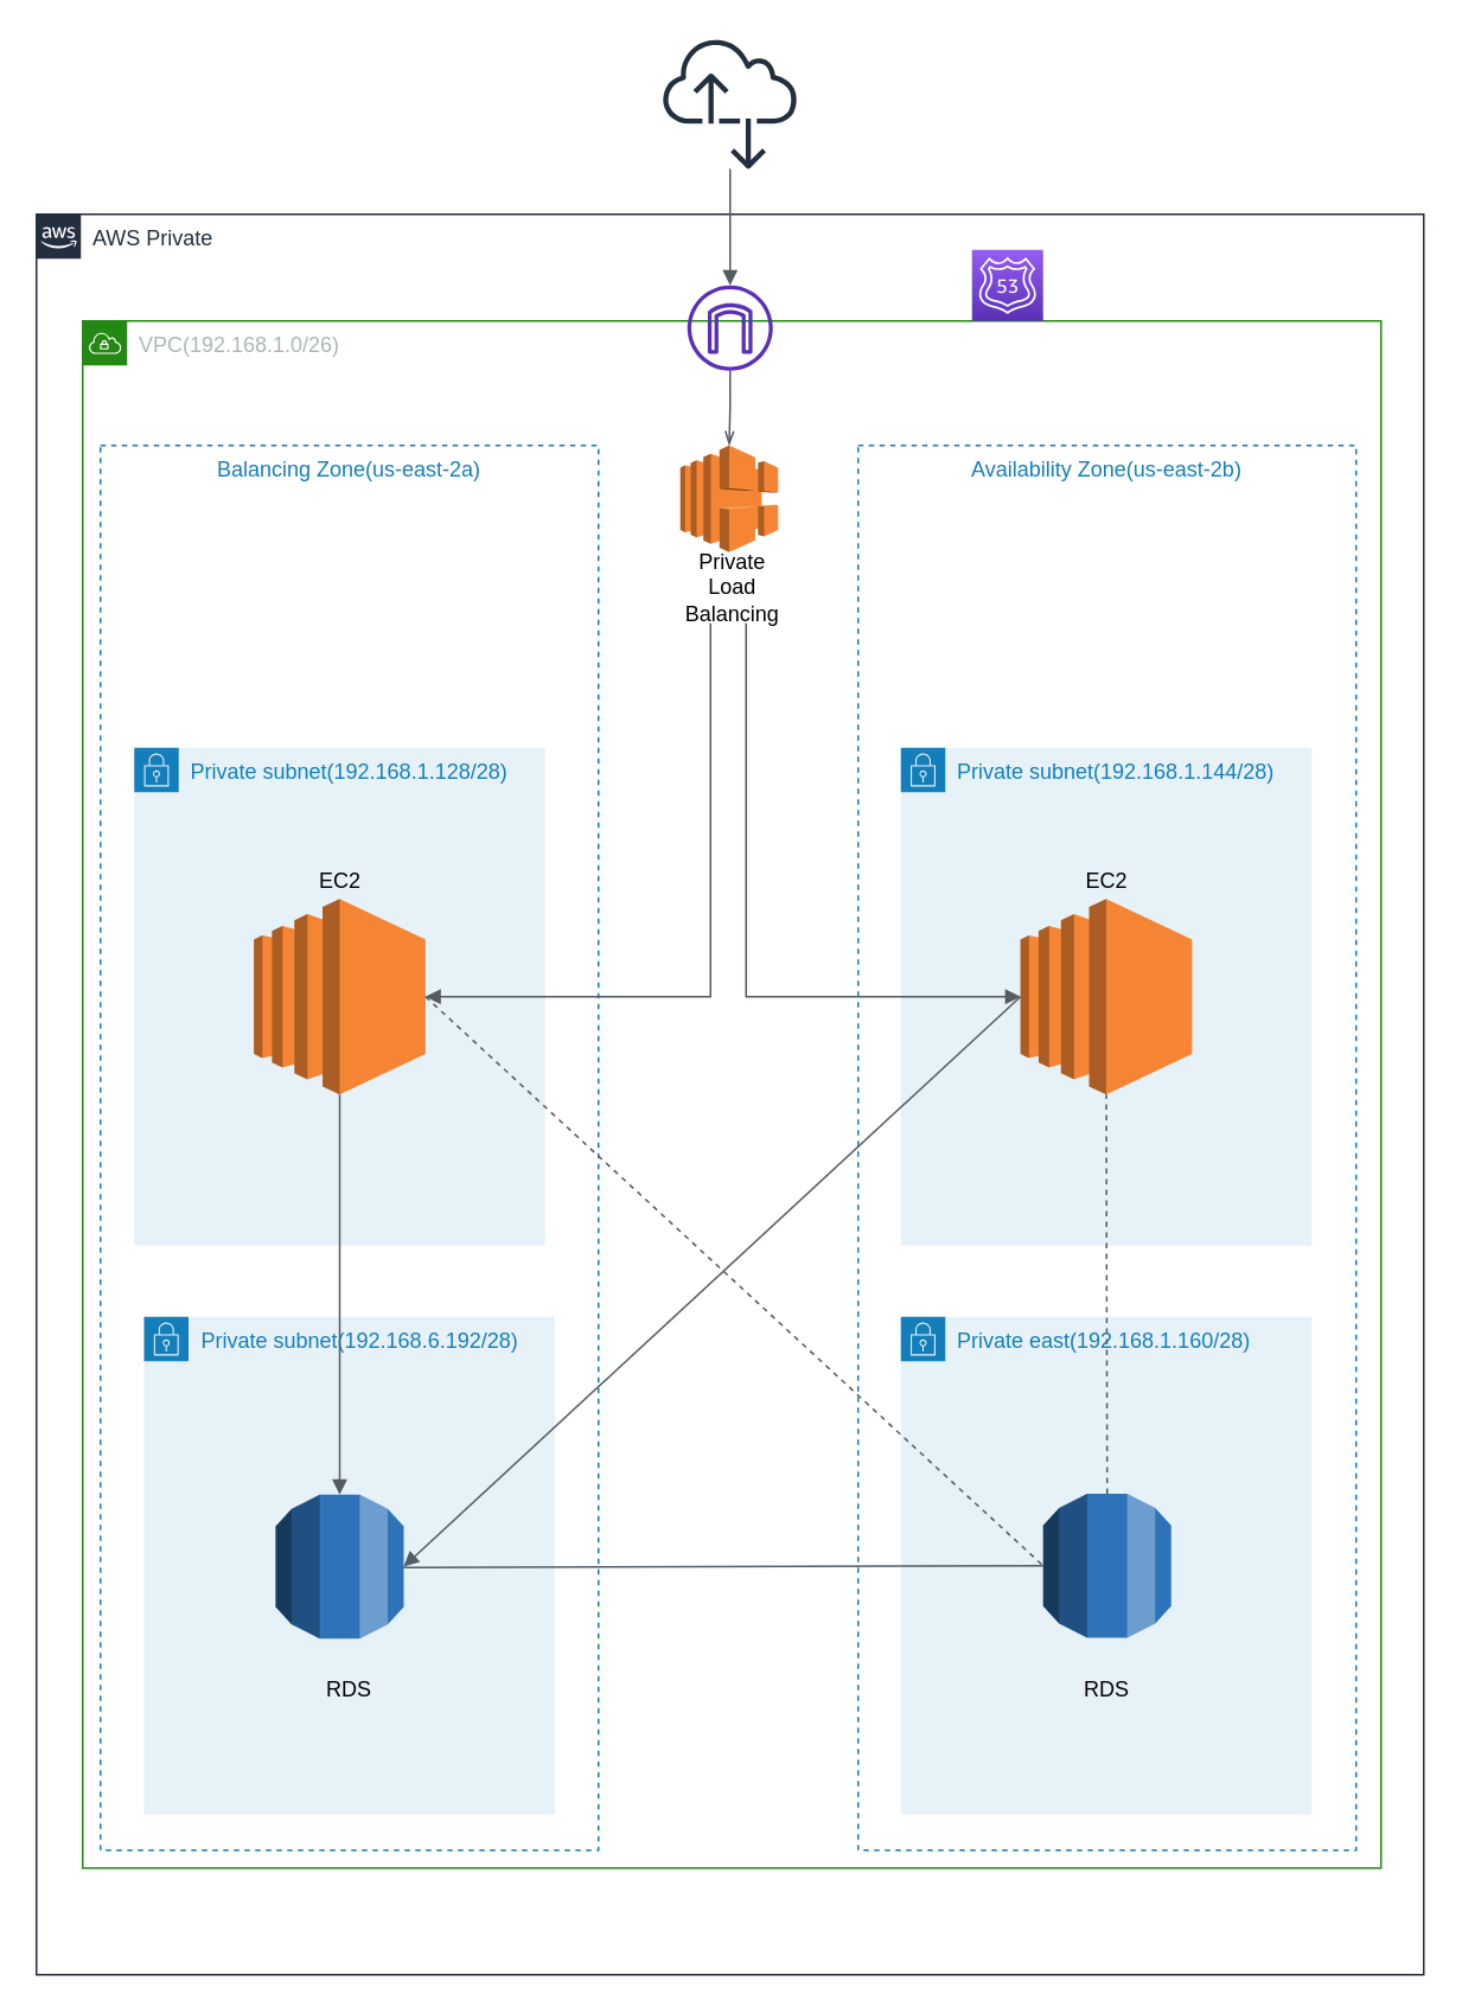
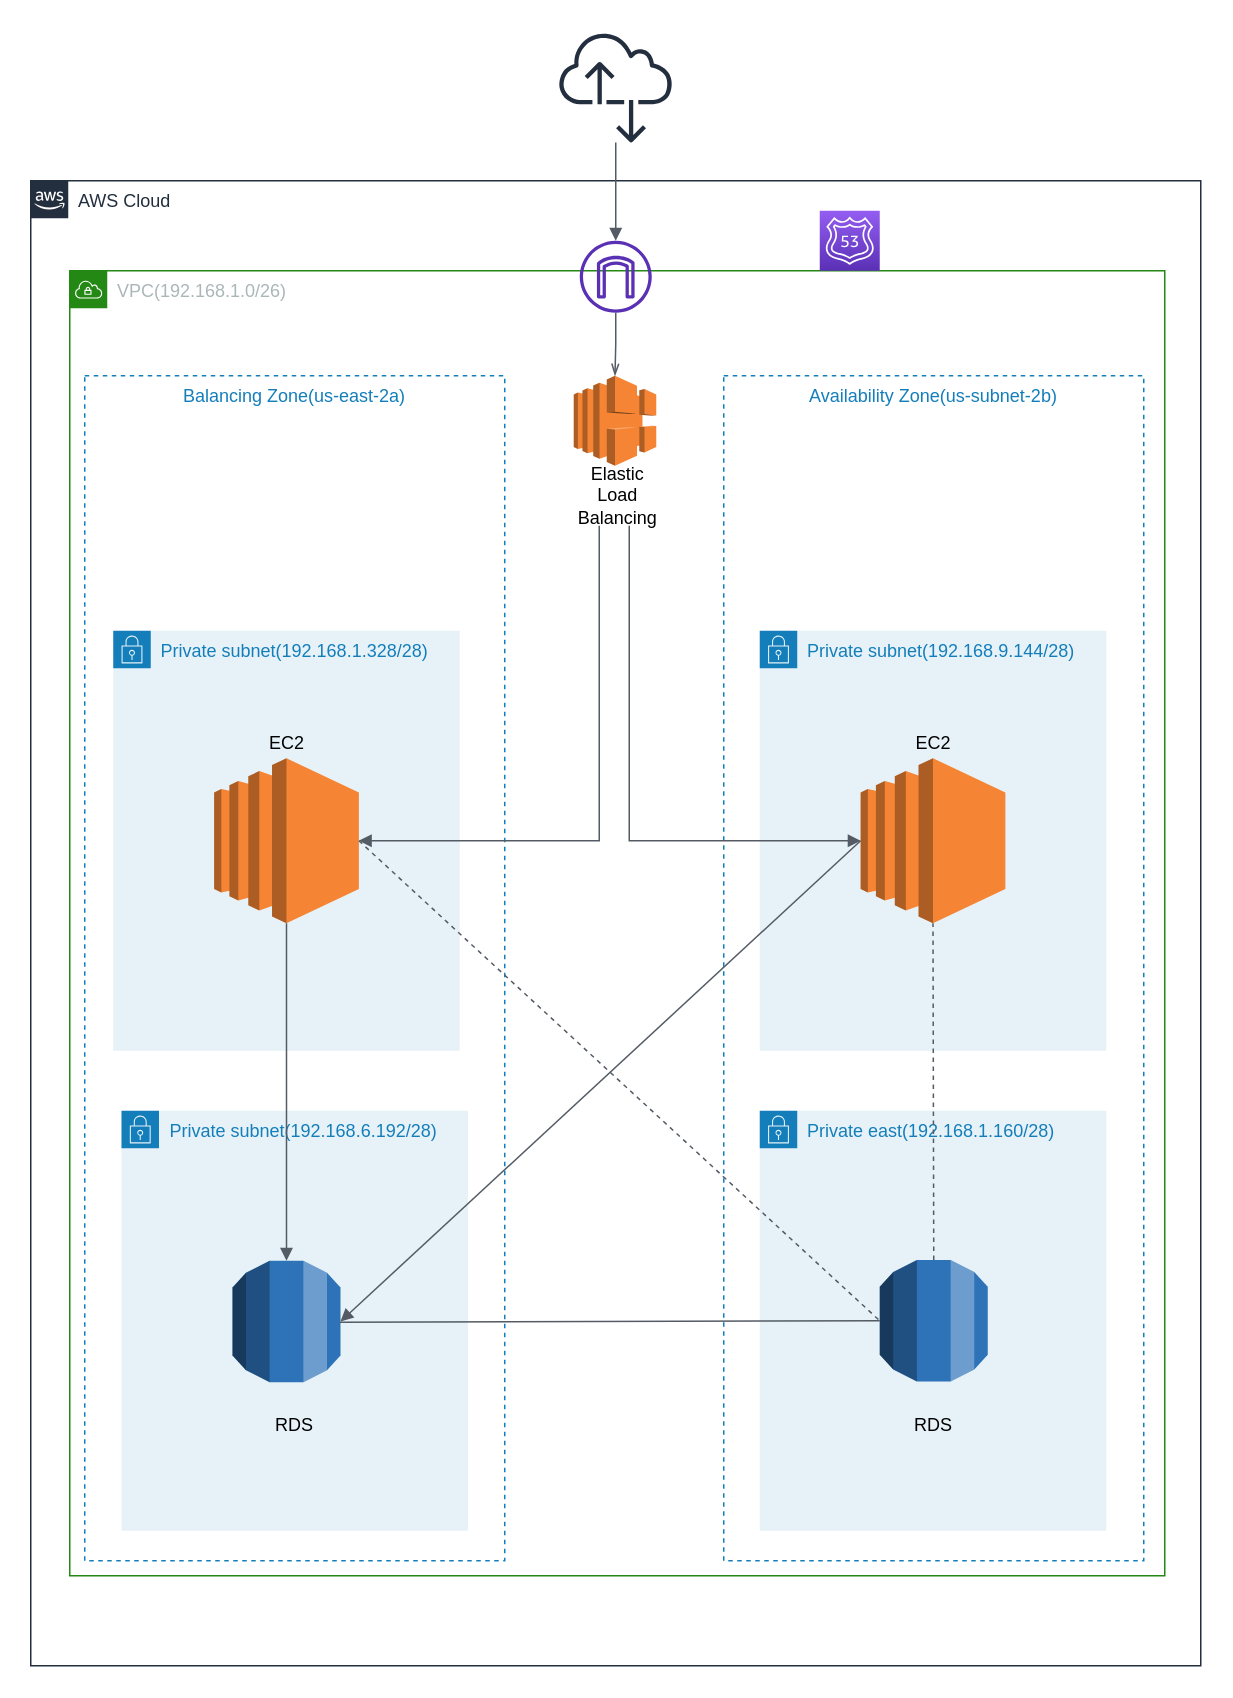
  <mxCell id="0" />
  <mxCell id="1" parent="0" />
- <mxCell id="2" value="AWS Private" style="points=[[0,0],[0.25,0],[0.5,0],[0.75,0],[1,0],[1,0.25],[1,0.5],[1,0.75],[1,1],[0.75,1],[0.5,1],[0.25,1],[0,1],[0,0.75],[0,0.5],[0,0.25]];outlineConnect=0;gradientColor=none;html=1;whiteSpace=wrap;fontSize=12;fontStyle=0;shape=mxgraph.aws4.group;grIcon=mxgraph.aws4.group_aws_cloud_alt;strokeColor=#232F3E;fillColor=none;verticalAlign=top;align=left;spacingLeft=30;fontColor=#232F3E;dashed=0;" parent="1" vertex="1"><mxGeometry x="20" y="120" width="780" height="990" as="geometry" /></mxCell>
+ <mxCell id="2" value="AWS Cloud" style="points=[[0,0],[0.25,0],[0.5,0],[0.75,0],[1,0],[1,0.25],[1,0.5],[1,0.75],[1,1],[0.75,1],[0.5,1],[0.25,1],[0,1],[0,0.75],[0,0.5],[0,0.25]];outlineConnect=0;gradientColor=none;html=1;whiteSpace=wrap;fontSize=12;fontStyle=0;shape=mxgraph.aws4.group;grIcon=mxgraph.aws4.group_aws_cloud_alt;strokeColor=#232F3E;fillColor=none;verticalAlign=top;align=left;spacingLeft=30;fontColor=#232F3E;dashed=0;" parent="1" vertex="1"><mxGeometry x="20" y="120" width="780" height="990" as="geometry" /></mxCell>
  <mxCell id="3" value="VPC(192.168.1.0/26)" style="points=[[0,0],[0.25,0],[0.5,0],[0.75,0],[1,0],[1,0.25],[1,0.5],[1,0.75],[1,1],[0.75,1],[0.5,1],[0.25,1],[0,1],[0,0.75],[0,0.5],[0,0.25]];outlineConnect=0;gradientColor=none;html=1;whiteSpace=wrap;fontSize=12;fontStyle=0;shape=mxgraph.aws4.group;grIcon=mxgraph.aws4.group_vpc;strokeColor=#248814;fillColor=none;verticalAlign=top;align=left;spacingLeft=30;fontColor=#AAB7B8;dashed=0;" parent="1" vertex="1"><mxGeometry x="46" y="180" width="730" height="870" as="geometry" /></mxCell>
  <mxCell id="4" value="Private subnet(192.168.6.192/28)" style="points=[[0,0],[0.25,0],[0.5,0],[0.75,0],[1,0],[1,0.25],[1,0.5],[1,0.75],[1,1],[0.75,1],[0.5,1],[0.25,1],[0,1],[0,0.75],[0,0.5],[0,0.25]];outlineConnect=0;gradientColor=none;html=1;whiteSpace=wrap;fontSize=12;fontStyle=0;shape=mxgraph.aws4.group;grIcon=mxgraph.aws4.group_security_group;grStroke=0;strokeColor=#147EBA;fillColor=#E6F2F8;verticalAlign=top;align=left;spacingLeft=30;fontColor=#147EBA;dashed=0;" parent="1" vertex="1"><mxGeometry x="80.5" y="740" width="231" height="280" as="geometry" /></mxCell>
  <mxCell id="5" value="Private east(192.168.1.160/28)" style="points=[[0,0],[0.25,0],[0.5,0],[0.75,0],[1,0],[1,0.25],[1,0.5],[1,0.75],[1,1],[0.75,1],[0.5,1],[0.25,1],[0,1],[0,0.75],[0,0.5],[0,0.25]];outlineConnect=0;gradientColor=none;html=1;whiteSpace=wrap;fontSize=12;fontStyle=0;shape=mxgraph.aws4.group;grIcon=mxgraph.aws4.group_security_group;grStroke=0;strokeColor=#147EBA;fillColor=#E6F2F8;verticalAlign=top;align=left;spacingLeft=30;fontColor=#147EBA;dashed=0;" parent="1" vertex="1"><mxGeometry x="506" y="740" width="231" height="280" as="geometry" /></mxCell>
  <mxCell id="6" value="" style="outlineConnect=0;fontColor=#232F3E;gradientColor=none;fillColor=#5A30B5;strokeColor=none;dashed=0;verticalLabelPosition=bottom;verticalAlign=top;align=center;html=1;fontSize=12;fontStyle=0;aspect=fixed;pointerEvents=1;shape=mxgraph.aws4.internet_gateway;" parent="1" vertex="1"><mxGeometry x="386" y="160" width="48" height="48" as="geometry" /></mxCell>
  <mxCell id="7" value="" style="points=[[0,0,0],[0.25,0,0],[0.5,0,0],[0.75,0,0],[1,0,0],[0,1,0],[0.25,1,0],[0.5,1,0],[0.75,1,0],[1,1,0],[0,0.25,0],[0,0.5,0],[0,0.75,0],[1,0.25,0],[1,0.5,0],[1,0.75,0]];outlineConnect=0;fontColor=#232F3E;gradientColor=#945DF2;gradientDirection=north;fillColor=#5A30B5;strokeColor=#ffffff;dashed=0;verticalLabelPosition=bottom;verticalAlign=top;align=center;html=1;fontSize=12;fontStyle=0;aspect=fixed;shape=mxgraph.aws4.resourceIcon;resIcon=mxgraph.aws4.route_53;" parent="1" vertex="1"><mxGeometry x="546" y="140" width="40" height="40" as="geometry" /></mxCell>
  <mxCell id="8" value="" style="outlineConnect=0;dashed=0;verticalLabelPosition=bottom;verticalAlign=top;align=center;html=1;shape=mxgraph.aws3.rds;fillColor=#2E73B8;gradientColor=none;" parent="1" vertex="1"><mxGeometry x="154.5" y="840" width="72" height="81" as="geometry" /></mxCell>
  <mxCell id="9" value="Balancing Zone(us-east-2a)" style="fillColor=none;strokeColor=#147EBA;dashed=1;verticalAlign=top;fontStyle=0;fontColor=#147EBA;" parent="1" vertex="1"><mxGeometry x="56" y="250" width="280" height="790" as="geometry" /></mxCell>
  <mxCell id="10" value="&lt;font style=&quot;vertical-align: inherit&quot;&gt;&lt;font style=&quot;vertical-align: inherit&quot;&gt;RDS&lt;/font&gt;&lt;/font&gt;" style="text;html=1;strokeColor=none;fillColor=none;align=center;verticalAlign=middle;whiteSpace=wrap;rounded=0;" parent="1" vertex="1"><mxGeometry x="176" y="940" width="40" height="20" as="geometry" /></mxCell>
- <mxCell id="11" value="Availability Zone(us-east-2b)" style="fillColor=none;strokeColor=#147EBA;dashed=1;verticalAlign=top;fontStyle=0;fontColor=#147EBA;" parent="1" vertex="1"><mxGeometry x="482" y="250" width="280" height="790" as="geometry" /></mxCell>
- <mxCell id="12" value="Private subnet(192.168.1.128/28)" style="points=[[0,0],[0.25,0],[0.5,0],[0.75,0],[1,0],[1,0.25],[1,0.5],[1,0.75],[1,1],[0.75,1],[0.5,1],[0.25,1],[0,1],[0,0.75],[0,0.5],[0,0.25]];outlineConnect=0;gradientColor=none;html=1;whiteSpace=wrap;fontSize=12;fontStyle=0;shape=mxgraph.aws4.group;grIcon=mxgraph.aws4.group_security_group;grStroke=0;strokeColor=#147EBA;fillColor=#E6F2F8;verticalAlign=top;align=left;spacingLeft=30;fontColor=#147EBA;dashed=0;" vertex="1" parent="1"><mxGeometry x="75" y="420" width="231" height="280" as="geometry" /></mxCell>
+ <mxCell id="11" value="Availability Zone(us-subnet-2b)" style="fillColor=none;strokeColor=#147EBA;dashed=1;verticalAlign=top;fontStyle=0;fontColor=#147EBA;" parent="1" vertex="1"><mxGeometry x="482" y="250" width="280" height="790" as="geometry" /></mxCell>
+ <mxCell id="12" value="Private subnet(192.168.1.328/28)" style="points=[[0,0],[0.25,0],[0.5,0],[0.75,0],[1,0],[1,0.25],[1,0.5],[1,0.75],[1,1],[0.75,1],[0.5,1],[0.25,1],[0,1],[0,0.75],[0,0.5],[0,0.25]];outlineConnect=0;gradientColor=none;html=1;whiteSpace=wrap;fontSize=12;fontStyle=0;shape=mxgraph.aws4.group;grIcon=mxgraph.aws4.group_security_group;grStroke=0;strokeColor=#147EBA;fillColor=#E6F2F8;verticalAlign=top;align=left;spacingLeft=30;fontColor=#147EBA;dashed=0;" vertex="1" parent="1"><mxGeometry x="75" y="420" width="231" height="280" as="geometry" /></mxCell>
  <mxCell id="13" value="&lt;font style=&quot;vertical-align: inherit&quot;&gt;&lt;font style=&quot;vertical-align: inherit&quot;&gt;EC2&lt;br&gt;&lt;/font&gt;&lt;/font&gt;" style="text;html=1;strokeColor=none;fillColor=none;align=center;verticalAlign=middle;whiteSpace=wrap;rounded=0;" parent="1" vertex="1"><mxGeometry x="170.5" y="485" width="40" height="20" as="geometry" /></mxCell>
- <mxCell id="14" value="Private subnet(192.168.1.144/28)" style="points=[[0,0],[0.25,0],[0.5,0],[0.75,0],[1,0],[1,0.25],[1,0.5],[1,0.75],[1,1],[0.75,1],[0.5,1],[0.25,1],[0,1],[0,0.75],[0,0.5],[0,0.25]];outlineConnect=0;gradientColor=none;html=1;whiteSpace=wrap;fontSize=12;fontStyle=0;shape=mxgraph.aws4.group;grIcon=mxgraph.aws4.group_security_group;grStroke=0;strokeColor=#147EBA;fillColor=#E6F2F8;verticalAlign=top;align=left;spacingLeft=30;fontColor=#147EBA;dashed=0;" vertex="1" parent="1"><mxGeometry x="506" y="420" width="231" height="280" as="geometry" /></mxCell>
+ <mxCell id="14" value="Private subnet(192.168.9.144/28)" style="points=[[0,0],[0.25,0],[0.5,0],[0.75,0],[1,0],[1,0.25],[1,0.5],[1,0.75],[1,1],[0.75,1],[0.5,1],[0.25,1],[0,1],[0,0.75],[0,0.5],[0,0.25]];outlineConnect=0;gradientColor=none;html=1;whiteSpace=wrap;fontSize=12;fontStyle=0;shape=mxgraph.aws4.group;grIcon=mxgraph.aws4.group_security_group;grStroke=0;strokeColor=#147EBA;fillColor=#E6F2F8;verticalAlign=top;align=left;spacingLeft=30;fontColor=#147EBA;dashed=0;" vertex="1" parent="1"><mxGeometry x="506" y="420" width="231" height="280" as="geometry" /></mxCell>
  <mxCell id="15" value="" style="outlineConnect=0;dashed=0;verticalLabelPosition=bottom;verticalAlign=top;align=center;html=1;shape=mxgraph.aws3.ec2;fillColor=#F58534;gradientColor=none;" parent="1" vertex="1"><mxGeometry x="142.25" y="505" width="96.5" height="110" as="geometry" /></mxCell>
  <mxCell id="16" value="" style="outlineConnect=0;dashed=0;verticalLabelPosition=bottom;verticalAlign=top;align=center;html=1;shape=mxgraph.aws3.ec2;fillColor=#F58534;gradientColor=none;" vertex="1" parent="1"><mxGeometry x="573.25" y="505" width="96.5" height="110" as="geometry" /></mxCell>
  <mxCell id="17" value="&lt;font style=&quot;vertical-align: inherit&quot;&gt;&lt;font style=&quot;vertical-align: inherit&quot;&gt;EC2&lt;br&gt;&lt;/font&gt;&lt;/font&gt;" style="text;html=1;strokeColor=none;fillColor=none;align=center;verticalAlign=middle;whiteSpace=wrap;rounded=0;" vertex="1" parent="1"><mxGeometry x="602" y="485" width="40" height="20" as="geometry" /></mxCell>
  <mxCell id="18" value="&lt;font style=&quot;vertical-align: inherit&quot;&gt;&lt;font style=&quot;vertical-align: inherit&quot;&gt;RDS&lt;/font&gt;&lt;/font&gt;" style="text;html=1;strokeColor=none;fillColor=none;align=center;verticalAlign=middle;whiteSpace=wrap;rounded=0;" vertex="1" parent="1"><mxGeometry x="601.5" y="940" width="40" height="20" as="geometry" /></mxCell>
  <mxCell id="19" value="" style="outlineConnect=0;dashed=0;verticalLabelPosition=bottom;verticalAlign=top;align=center;html=1;shape=mxgraph.aws3.rds;fillColor=#2E73B8;gradientColor=none;" vertex="1" parent="1"><mxGeometry x="586" y="839.5" width="72" height="81" as="geometry" /></mxCell>
  <mxCell id="20" value="" style="outlineConnect=0;dashed=0;verticalLabelPosition=bottom;verticalAlign=top;align=center;html=1;shape=mxgraph.aws3.elastic_load_balancing;fillColor=#F58534;gradientColor=none;" vertex="1" parent="1"><mxGeometry x="382" y="250" width="55" height="60" as="geometry" /></mxCell>
  <mxCell id="21" value="" style="edgeStyle=orthogonalEdgeStyle;html=1;endArrow=openThin;elbow=vertical;startArrow=none;endFill=0;strokeColor=#545B64;rounded=0;entryX=0.5;entryY=0;entryDx=0;entryDy=0;entryPerimeter=0;" edge="1" parent="1" source="6" target="20"><mxGeometry width="100" relative="1" as="geometry"><mxPoint x="286" y="220" as="sourcePoint" /><mxPoint x="386" y="220" as="targetPoint" /></mxGeometry></mxCell>
  <mxCell id="22" value="" style="edgeStyle=orthogonalEdgeStyle;html=1;endArrow=none;elbow=vertical;startArrow=block;startFill=1;strokeColor=#545B64;rounded=0;exitX=1;exitY=0.5;exitDx=0;exitDy=0;exitPerimeter=0;" edge="1" parent="1" source="15"><mxGeometry width="100" relative="1" as="geometry"><mxPoint x="246" y="560" as="sourcePoint" /><mxPoint x="399" y="350" as="targetPoint" /><Array as="points"><mxPoint x="399" y="560" /></Array></mxGeometry></mxCell>
  <mxCell id="23" value="" style="edgeStyle=orthogonalEdgeStyle;html=1;endArrow=none;elbow=vertical;startArrow=block;startFill=1;strokeColor=#545B64;rounded=0;exitX=0;exitY=0.5;exitDx=0;exitDy=0;exitPerimeter=0;" edge="1" parent="1" source="16" target="29"><mxGeometry width="100" relative="1" as="geometry"><mxPoint x="566.25" y="560.029" as="sourcePoint" /><mxPoint x="419" y="350" as="targetPoint" /><Array as="points"><mxPoint x="419" y="560" /></Array></mxGeometry></mxCell>
  <mxCell id="24" value="" style="html=1;endArrow=none;elbow=vertical;startArrow=block;startFill=1;strokeColor=#545B64;rounded=0;entryX=0;entryY=0.5;entryDx=0;entryDy=0;entryPerimeter=0;exitX=1;exitY=0.5;exitDx=0;exitDy=0;exitPerimeter=0;" edge="1" parent="1" source="8" target="16"><mxGeometry width="100" relative="1" as="geometry"><mxPoint x="256" y="710" as="sourcePoint" /><mxPoint x="356" y="710" as="targetPoint" /></mxGeometry></mxCell>
  <mxCell id="25" value="" style="html=1;endArrow=none;elbow=vertical;startArrow=block;startFill=1;strokeColor=#545B64;rounded=0;exitX=0.5;exitY=0;exitDx=0;exitDy=0;exitPerimeter=0;" edge="1" parent="1" source="8" target="15"><mxGeometry width="100" relative="1" as="geometry"><mxPoint x="256" y="640" as="sourcePoint" /><mxPoint x="356" y="640" as="targetPoint" /></mxGeometry></mxCell>
  <mxCell id="26" value="" style="endArrow=none;dashed=1;html=1;exitX=1;exitY=0.5;exitDx=0;exitDy=0;exitPerimeter=0;entryX=0;entryY=0.5;entryDx=0;entryDy=0;entryPerimeter=0;strokeColor=#545B64;" edge="1" parent="1" source="15" target="19"><mxGeometry width="50" height="50" relative="1" as="geometry"><mxPoint x="216" y="560" as="sourcePoint" /><mxPoint x="266" y="510" as="targetPoint" /></mxGeometry></mxCell>
  <mxCell id="27" value="" style="endArrow=none;dashed=1;html=1;entryX=0.5;entryY=1;entryDx=0;entryDy=0;entryPerimeter=0;exitX=0.5;exitY=0;exitDx=0;exitDy=0;exitPerimeter=0;strokeColor=#545B64;" edge="1" parent="1" source="19" target="16"><mxGeometry width="50" height="50" relative="1" as="geometry"><mxPoint x="216" y="560" as="sourcePoint" /><mxPoint x="266" y="510" as="targetPoint" /></mxGeometry></mxCell>
  <mxCell id="28" value="" style="endArrow=none;html=1;entryX=0;entryY=0.5;entryDx=0;entryDy=0;entryPerimeter=0;strokeColor=#545B64;" edge="1" parent="1" target="19"><mxGeometry width="50" height="50" relative="1" as="geometry"><mxPoint x="226" y="881" as="sourcePoint" /><mxPoint x="266" y="710" as="targetPoint" /></mxGeometry></mxCell>
- <mxCell id="29" value="Private Load Balancing" style="text;html=1;strokeColor=none;fillColor=none;align=center;verticalAlign=middle;whiteSpace=wrap;rounded=0;" vertex="1" parent="1"><mxGeometry x="382.75" y="310" width="56.5" height="40" as="geometry" /></mxCell>
+ <mxCell id="29" value="Elastic Load Balancing" style="text;html=1;strokeColor=none;fillColor=none;align=center;verticalAlign=middle;whiteSpace=wrap;rounded=0;" vertex="1" parent="1"><mxGeometry x="382.75" y="310" width="56.5" height="40" as="geometry" /></mxCell>
  <mxCell id="30" value="" style="outlineConnect=0;fontColor=#232F3E;gradientColor=none;fillColor=#232F3E;strokeColor=none;dashed=0;verticalLabelPosition=bottom;verticalAlign=top;align=center;html=1;fontSize=12;fontStyle=0;aspect=fixed;pointerEvents=1;shape=mxgraph.aws4.internet_alt2;" vertex="1" parent="1"><mxGeometry x="372" y="20" width="76" height="76" as="geometry" /></mxCell>
  <mxCell id="31" value="" style="html=1;endArrow=block;elbow=vertical;startArrow=none;endFill=1;strokeColor=#545B64;rounded=0;" edge="1" parent="1" source="30" target="6"><mxGeometry width="100" relative="1" as="geometry"><mxPoint x="366" y="180" as="sourcePoint" /><mxPoint x="466" y="180" as="targetPoint" /></mxGeometry></mxCell>
  <mxCell id="32" value="" style="shape=image;html=1;verticalAlign=top;verticalLabelPosition=bottom;labelBackgroundColor=#ffffff;imageAspect=0;aspect=fixed;image=https://cdn4.iconfinder.com/data/icons/ionicons/512/icon-social-wordpress-outline-128.png" vertex="1" parent="1"><mxGeometry x="190.75" y="536" width="48" height="48" as="geometry" /></mxCell>
  <mxCell id="33" value="" style="shape=image;html=1;verticalAlign=top;verticalLabelPosition=bottom;labelBackgroundColor=#ffffff;imageAspect=0;aspect=fixed;image=https://cdn4.iconfinder.com/data/icons/ionicons/512/icon-social-wordpress-outline-128.png" vertex="1" parent="1"><mxGeometry x="621.75" y="536" width="48" height="48" as="geometry" /></mxCell>
